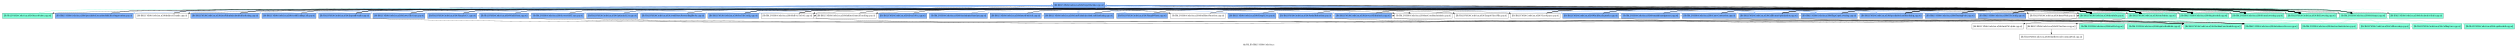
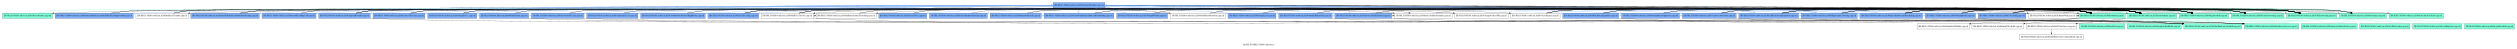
  digraph {
    fontname="Playfair Display"
    label="bin/lld_lib/libLLVMX86CodeGen.a"
    rankdir=TB
    node [fillcolor="0.600000 0.5 1" fontname="Playfair Display" group=2 shape=box style=filled]
    edge [fontname="Playfair Display"]
    n1 [label="{lib/libLLVMX86CodeGen.a(X86TargetMachine.cpp.o)}"]
    n2 [fillcolor="0.450000 0.5 1" group=1 label="{lib/libLLVMX86CodeGen.a(X86MacroFusion.cpp.o)}"]
    n3 [group=0 label="{lib/libLLVMX86CodeGen.a(X86InstCombineIntrinsic.cpp.o)}" fillcolor="" style=""]
    n4 [label="{lib/libLLVMX86CodeGen.a(X86SpeculativeExecutionSideEffectSuppression.cpp.o)}"]
    n5 [group=0 label="{lib/libLLVMX86CodeGen.a(X86IndirectThunks.cpp.o)}" fillcolor="" style=""]
    n6 [label="{lib/libLLVMX86CodeGen.a(X86LoadValueInjectionRetHardening.cpp.o)}"]
    n7 [label="{lib/libLLVMX86CodeGen.a(X86AvoidTrailingCall.cpp.o)}"]
    n8 [label="{lib/libLLVMX86CodeGen.a(X86ExpandPseudo.cpp.o)}"]
    n9 [label="{lib/libLLVMX86CodeGen.a(X86LowerTileCopy.cpp.o)}"]
    n10 [label="{lib/libLLVMX86CodeGen.a(X86FloatingPoint.cpp.o)}"]
    n11 [fillcolor="0.450000 0.5 1" group=1 label="{lib/libLLVMX86CodeGen.a(X86AsmPrinter.cpp.o)}"]
    n12 [fillcolor="0.450000 0.5 1" group=1 label="{lib/libLLVMX86CodeGen.a(X86RegisterInfo.cpp.o)}"]
    n13 [fillcolor="0.450000 0.5 1" group=1 label="{lib/libLLVMX86CodeGen.a(X86ISelLowering.cpp.o)}"]
    n14 [fillcolor="0.450000 0.5 1" group=1 label="{lib/libLLVMX86CodeGen.a(X86InstrInfo.cpp.o)}"]
    n15 [fillcolor="0.450000 0.5 1" group=1 label="{lib/libLLVMX86CodeGen.a(X86FrameLowering.cpp.o)}"]
    n16 [fillcolor="0.450000 0.5 1" group=1 label="{lib/libLLVMX86CodeGen.a(X86Subtarget.cpp.o)}"]
    n17 [fillcolor="0.450000 0.5 1" group=1 label="{lib/libLLVMX86CodeGen.a(X86SelectionDAGInfo.cpp.o)}"]
    n18 [label="{lib/libLLVMX86CodeGen.a(X86LoadValueInjectionLoadHardening.cpp.o)}"]
    n19 [label="{lib/libLLVMX86CodeGen.a(X86TileConfig.cpp.o)}"]
    n20 [label="{lib/libLLVMX86CodeGen.a(X86SpeculativeLoadHardening.cpp.o)}"]
    n21 [label="{lib/libLLVMX86CodeGen.a(X86FlagsCopyLowering.cpp.o)}"]
    n22 [label="{lib/libLLVMX86CodeGen.a(X86FixupSetCC.cpp.o)}"]
    n23 [label="{lib/libLLVMX86CodeGen.a(X86OptimizeLEAs.cpp.o)}"]
    n24 [label="{lib/libLLVMX86CodeGen.a(X86CallFrameOptimization.cpp.o)}"]
    n25 [label="{lib/libLLVMX86CodeGen.a(X86AvoidStoreForwardingBlocks.cpp.o)}"]
    n26 [label="{lib/libLLVMX86CodeGen.a(X86PreTileConfig.cpp.o)}"]
    n27 [label="{lib/libLLVMX86CodeGen.a(X86CmovConversion.cpp.o)}"]
    n28 [group=0 label="{lib/libLLVMX86CodeGen.a(X86ISelDAGToDAG.cpp.o)}" fillcolor="" style=""]
    n29 [group=0 label="{lib/libLLVMX86CodeGen.a(X86IndirectBranchTracking.cpp.o)}" fillcolor="" style=""]
    n30 [label="{lib/libLLVMX86CodeGen.a(X86EvexToVex.cpp.o)}"]
    n31 [label="{lib/libLLVMX86CodeGen.a(X86DiscriminateMemOps.cpp.o)}"]
    n32 [label="{lib/libLLVMX86CodeGen.a(X86InsertPrefetch.cpp.o)}"]
    n33 [label="{lib/libLLVMX86CodeGen.a(X86FixupBWInsts.cpp.o)}"]
    n34 [group=0 label="{lib/libLLVMX86CodeGen.a(X86PadShortFunction.cpp.o)}" fillcolor="" style=""]
    n35 [label="{lib/libLLVMX86CodeGen.a(X86FixupLEAs.cpp.o)}"]
    n36 [label="{lib/libLLVMX86CodeGen.a(X86LowerAMXIntrinsics.cpp.o)}"]
    n37 [label="{lib/libLLVMX86CodeGen.a(X86LowerAMXType.cpp.o)}"]
    n38 [label="{lib/libLLVMX86CodeGen.a(X86DomainReassignment.cpp.o)}"]
    n39 [label="{lib/libLLVMX86CodeGen.a(X86PartialReduction.cpp.o)}"]
    n40 [group=0 label="{lib/libLLVMX86CodeGen.a(X86TargetObjectFile.cpp.o)}" fillcolor="" style=""]
    n41 [group=0 label="{lib/libLLVMX86CodeGen.a(X86VZeroUpper.cpp.o)}" fillcolor="" style=""]
    n42 [label="{lib/libLLVMX86CodeGen.a(X86WinAllocaExpander.cpp.o)}"]
    n43 [label="{lib/libLLVMX86CodeGen.a(X86WinEHState.cpp.o)}"]
    n44 [group=0 label="{lib/libLLVMX86CodeGen.a(X86InsertWait.cpp.o)}" fillcolor="" style=""]
    n45 [fillcolor="0.450000 0.5 1" group=1 label="{lib/libLLVMX86CodeGen.a(X86MachineFunctionInfo.cpp.o)}"]
    n46 [group=0 label="{lib/libLLVMX86CodeGen.a(X86MCInstLower.cpp.o)}" fillcolor="" style=""]
    n47 [fillcolor="0.450000 0.5 1" group=1 label="{lib/libLLVMX86CodeGen.a(X86FastISel.cpp.o)}"]
    n48 [fillcolor="0.450000 0.5 1" group=1 label="{lib/libLLVMX86CodeGen.a(X86CallingConv.cpp.o)}"]
    n49 [fillcolor="0.450000 0.5 1" group=1 label="{lib/libLLVMX86CodeGen.a(X86InterleavedAccess.cpp.o)}"]
+   n50 [group=0 label="{lib/libLLVMX86CodeGen.a(X86InstrFoldTables.cpp.o)}" fillcolor="" style=""]
    n51 [group=0 label="{lib/libLLVMX86CodeGen.a(X86InstrFMA3Info.cpp.o)}" fillcolor="" style=""]
    n52 [fillcolor="0.450000 0.5 1" group=1 label="{lib/libLLVMX86CodeGen.a(X86CallLowering.cpp.o)}"]
    n53 [fillcolor="0.450000 0.5 1" group=1 label="{lib/libLLVMX86CodeGen.a(X86LegalizerInfo.cpp.o)}"]
    n54 [fillcolor="0.450000 0.5 1" group=1 label="{lib/libLLVMX86CodeGen.a(X86RegisterBankInfo.cpp.o)}"]
    n55 [fillcolor="0.450000 0.5 1" group=1 label="{lib/libLLVMX86CodeGen.a(X86InstructionSelector.cpp.o)}"]
    n56 [group=0 label="{lib/libLLVMX86CodeGen.a(X86ShuffleDecodeConstantPool.cpp.o)}" fillcolor="" style=""]
    subgraph sub_1 {
      rank=same
      n1
    }
    subgraph sub_2 {
      rank=same
      n2
      n3
      n4
      n5
      n6
      n7
      n8
      n9
      n10
      n11
      n12
      n13
      n14
      n15
      n16
      n17
      n18
      n19
      n20
      n21
      n22
      n23
      n24
      n25
      n26
      n27
      n28
      n29
      n30
      n31
      n32
      n33
      n34
      n35
      n36
      n37
      n38
      n39
      n40
      n41
      n42
      n43
      n44
    }
    subgraph sub_3 {
      rank=same
      n45
      n46
      n47
      n48
      n49
+     n50
      n51
      n52
      n53
      n54
      n55
    }
    n1 -> n2
    n1 -> n3
    n1 -> n4 [color="0.600000 0.5 1"]
    n1 -> n5
    n1 -> n6 [color="0.600000 0.5 1"]
    n1 -> n7 [color="0.600000 0.5 1"]
    n1 -> n8 [color="0.600000 0.5 1"]
    n1 -> n9 [color="0.600000 0.5 1"]
    n1 -> n10 [color="0.600000 0.5 1"]
    n1 -> n11
    n1 -> n12
    n1 -> n13
    n1 -> n14
    n1 -> n15
    n1 -> n16
    n1 -> n17
    n1 -> n18 [color="0.600000 0.5 1"]
    n1 -> n19 [color="0.600000 0.5 1"]
    n1 -> n20 [color="0.600000 0.5 1"]
    n1 -> n21 [color="0.600000 0.5 1"]
    n1 -> n22 [color="0.600000 0.5 1"]
    n1 -> n23 [color="0.600000 0.5 1"]
    n1 -> n24 [color="0.600000 0.5 1"]
    n1 -> n25 [color="0.600000 0.5 1"]
    n1 -> n26 [color="0.600000 0.5 1"]
    n1 -> n27 [color="0.600000 0.5 1"]
    n1 -> n28
    n1 -> n29
    n1 -> n30 [color="0.600000 0.5 1"]
    n1 -> n31 [color="0.600000 0.5 1"]
    n1 -> n32 [color="0.600000 0.5 1"]
    n1 -> n33 [color="0.600000 0.5 1"]
    n1 -> n34
    n1 -> n35 [color="0.600000 0.5 1"]
    n1 -> n36 [color="0.600000 0.5 1"]
    n1 -> n37 [color="0.600000 0.5 1"]
    n1 -> n38 [color="0.600000 0.5 1"]
    n1 -> n39 [color="0.600000 0.5 1"]
    n1 -> n40
    n1 -> n41
    n1 -> n42 [color="0.600000 0.5 1"]
    n1 -> n44
    n2 -> n14 [color="0.450000 0.5 1"]
    n3 -> n13
    n4 -> n1 [color="0.600000 0.5 1"]
    n4 -> n11
    n4 -> n14
    n5 -> n11
    n5 -> n13
    n5 -> n14
    n6 -> n1 [color="0.600000 0.5 1"]
    n6 -> n11
    n6 -> n12
    n6 -> n14
    n7 -> n1 [color="0.600000 0.5 1"]
    n7 -> n11
    n7 -> n14
    n8 -> n1 [color="0.600000 0.5 1"]
    n8 -> n11
    n8 -> n13
    n8 -> n14
    n8 -> n15
    n8 -> n45
    n9 -> n1 [color="0.600000 0.5 1"]
    n9 -> n11
    n9 -> n12
    n9 -> n14
    n10 -> n1 [color="0.600000 0.5 1"]
    n10 -> n11
    n10 -> n12
    n10 -> n14
    n10 -> n15
    n10 -> n16
    n10 -> n45
    n11 -> n12 [color="0.450000 0.5 1"]
    n11 -> n45 [color="0.450000 0.5 1"]
    n11 -> n46
    n12 -> n11 [color="0.450000 0.5 1"]
    n12 -> n13 [color="0.450000 0.5 1"]
    n12 -> n14 [color="0.450000 0.5 1"]
    n12 -> n15 [color="0.450000 0.5 1"]
    n12 -> n45 [color="0.450000 0.5 1"]
    n13 -> n11 [color="0.450000 0.5 1"]
    n13 -> n12 [color="0.450000 0.5 1"]
    n13 -> n14 [color="0.450000 0.5 1"]
    n13 -> n15 [color="0.450000 0.5 1"]
    n13 -> n16 [color="0.450000 0.5 1"]
    n13 -> n45 [color="0.450000 0.5 1"]
    n13 -> n48 [color="0.450000 0.5 1"]
    n13 -> n49 [color="0.450000 0.5 1"]
    n14 -> n11 [color="0.450000 0.5 1"]
    n14 -> n12 [color="0.450000 0.5 1"]
    n14 -> n13 [color="0.450000 0.5 1"]
    n14 -> n15 [color="0.450000 0.5 1"]
    n14 -> n45 [color="0.450000 0.5 1"]
    n14 -> n47 [color="0.450000 0.5 1"]
+   n14 -> n50
    n14 -> n51
    n15 -> n11 [color="0.450000 0.5 1"]
    n15 -> n12 [color="0.450000 0.5 1"]
    n15 -> n13 [color="0.450000 0.5 1"]
    n15 -> n14 [color="0.450000 0.5 1"]
    n15 -> n45 [color="0.450000 0.5 1"]
    n15 -> n47 [color="0.450000 0.5 1"]
    n16 -> n2 [color="0.450000 0.5 1"]
    n16 -> n12 [color="0.450000 0.5 1"]
    n16 -> n13 [color="0.450000 0.5 1"]
    n16 -> n14 [color="0.450000 0.5 1"]
    n16 -> n15 [color="0.450000 0.5 1"]
    n16 -> n17 [color="0.450000 0.5 1"]
    n16 -> n45 [color="0.450000 0.5 1"]
    n16 -> n52 [color="0.450000 0.5 1"]
    n16 -> n53 [color="0.450000 0.5 1"]
    n16 -> n54 [color="0.450000 0.5 1"]
    n16 -> n55 [color="0.450000 0.5 1"]
    n17 -> n13 [color="0.450000 0.5 1"]
    n18 -> n1 [color="0.600000 0.5 1"]
    n18 -> n10 [color="0.600000 0.5 1"]
    n18 -> n11
    n18 -> n14
    n19 -> n1 [color="0.600000 0.5 1"]
    n19 -> n11
    n19 -> n12
    n19 -> n13
    n19 -> n14
    n19 -> n15
    n20 -> n1 [color="0.600000 0.5 1"]
    n20 -> n10 [color="0.600000 0.5 1"]
    n20 -> n11
    n20 -> n12
    n20 -> n13
    n20 -> n14
    n20 -> n15
    n20 -> n16
    n21 -> n1 [color="0.600000 0.5 1"]
    n21 -> n11
    n21 -> n12
    n21 -> n13
    n21 -> n14
    n21 -> n20 [color="0.600000 0.5 1"]
    n22 -> n1 [color="0.600000 0.5 1"]
    n22 -> n11
    n22 -> n12
    n22 -> n14
    n22 -> n20 [color="0.600000 0.5 1"]
    n22 -> n43 [color="0.600000 0.5 1"]
    n23 -> n1 [color="0.600000 0.5 1"]
    n23 -> n11
    n23 -> n14
    n23 -> n21 [color="0.600000 0.5 1"]
    n24 -> n1 [color="0.600000 0.5 1"]
    n24 -> n11
    n24 -> n12
    n24 -> n13
    n24 -> n14
    n24 -> n15
    n24 -> n21 [color="0.600000 0.5 1"]
    n24 -> n45
    n25 -> n1 [color="0.600000 0.5 1"]
    n25 -> n11
    n25 -> n14
    n26 -> n1 [color="0.600000 0.5 1"]
    n26 -> n11
    n26 -> n12
    n26 -> n14
    n26 -> n15
    n26 -> n21 [color="0.600000 0.5 1"]
    n27 -> n1 [color="0.600000 0.5 1"]
    n27 -> n11
    n27 -> n13
    n27 -> n14
    n27 -> n16
    n27 -> n20 [color="0.600000 0.5 1"]
    n27 -> n45
    n28 -> n11
    n28 -> n13
    n28 -> n14
    n28 -> n16
    n28 -> n29
    n28 -> n45
    n29 -> n11
    n29 -> n14
    n30 -> n1 [color="0.600000 0.5 1"]
    n30 -> n11
    n30 -> n14
    n31 -> n14
    n31 -> n24 [color="0.600000 0.5 1"]
    n32 -> n11
    n32 -> n14
    n32 -> n18 [color="0.600000 0.5 1"]
    n33 -> n1 [color="0.600000 0.5 1"]
    n33 -> n11
    n33 -> n14
    n34 -> n11
    n34 -> n14
    n35 -> n1 [color="0.600000 0.5 1"]
    n35 -> n11
    n35 -> n14
    n36 -> n1 [color="0.600000 0.5 1"]
    n36 -> n3
    n36 -> n13
    n36 -> n14
    n36 -> n49
    n37 -> n1 [color="0.600000 0.5 1"]
    n37 -> n13
    n37 -> n14
    n37 -> n49
    n38 -> n1 [color="0.600000 0.5 1"]
    n38 -> n11
    n38 -> n12
    n38 -> n14
    n38 -> n21 [color="0.600000 0.5 1"]
    n38 -> n24 [color="0.600000 0.5 1"]
    n38 -> n27 [color="0.600000 0.5 1"]
    n39 -> n1 [color="0.600000 0.5 1"]
    n39 -> n13
    n39 -> n14
    n39 -> n36 [color="0.600000 0.5 1"]
    n39 -> n49
    n41 -> n11
    n41 -> n12
    n41 -> n14
    n41 -> n15
    n42 -> n11
    n42 -> n13
    n42 -> n14
    n42 -> n15
    n42 -> n19 [color="0.600000 0.5 1"]
    n42 -> n21 [color="0.600000 0.5 1"]
    n42 -> n38 [color="0.600000 0.5 1"]
    n42 -> n45
    n43 -> n1 [color="0.600000 0.5 1"]
    n43 -> n3
    n43 -> n13
    n43 -> n36 [color="0.600000 0.5 1"]
    n43 -> n37 [color="0.600000 0.5 1"]
    n43 -> n49
    n44 -> n11
    n44 -> n14
    n45 -> n11 [color="0.450000 0.5 1"]
    n45 -> n12 [color="0.450000 0.5 1"]
    n46 -> n56
    n47 -> n11 [color="0.450000 0.5 1"]
    n47 -> n12 [color="0.450000 0.5 1"]
    n47 -> n13 [color="0.450000 0.5 1"]
    n47 -> n14 [color="0.450000 0.5 1"]
    n47 -> n16 [color="0.450000 0.5 1"]
    n47 -> n45 [color="0.450000 0.5 1"]
    n47 -> n48 [color="0.450000 0.5 1"]
    n48 -> n13 [color="0.450000 0.5 1"]
    n49 -> n13 [color="0.450000 0.5 1"]
    n52 -> n12 [color="0.450000 0.5 1"]
    n52 -> n13 [color="0.450000 0.5 1"]
    n52 -> n48 [color="0.450000 0.5 1"]
    n53 -> n16 [color="0.450000 0.5 1"]
    n54 -> n12 [color="0.450000 0.5 1"]
    n54 -> n45 [color="0.450000 0.5 1"]
    n55 -> n12 [color="0.450000 0.5 1"]
    n55 -> n13 [color="0.450000 0.5 1"]
    n55 -> n14 [color="0.450000 0.5 1"]
    n55 -> n16 [color="0.450000 0.5 1"]
  }
